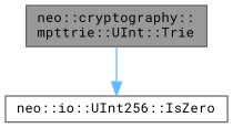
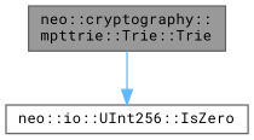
  digraph {
    rankdir=TB
    fontname="Roboto Mono"
    node [fontname="Roboto Mono" fontsize=10 shape=box style=filled]
-   n1 [color=gray40 fillcolor=grey60 fontcolor=black height=0.2 label="neo::cryptography::\lmpttrie::UInt::Trie" width=0.4]
+   n1 [color=gray40 fillcolor=grey60 fontcolor=black height=0.2 label="neo::cryptography::\lmpttrie::Trie::Trie" width=0.4]
    n2 [color=grey40 fillcolor=white height=0.2 label="neo::io::UInt256::IsZero" width=0.4]
    n1 -> n2 [color=steelblue1 fontname="Roboto Mono" fontsize=10 labelfontname=Helvetica labelfontsize=10 style=solid]
  }
